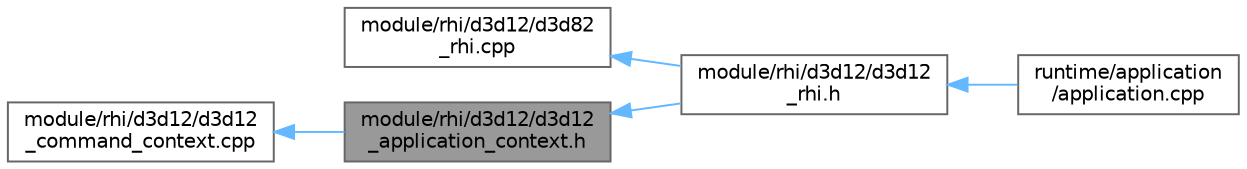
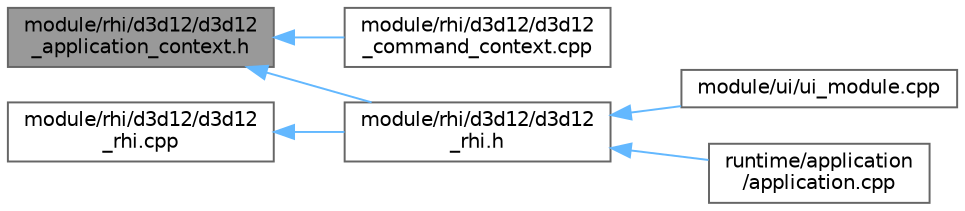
  digraph {
    rankdir=LR
    node [color=grey40 fillcolor=white fontname=Helvetica fontsize=10 shape=box style=filled]
    edge [color=steelblue1 dir=back fontname=Helvetica fontsize=10 labelfontname=Helvetica labelfontsize=10 style=solid]
    n1 [color=gray40 fillcolor=grey60 fontcolor=black height=0.2 label="module/rhi/d3d12/d3d12\l_application_context.h" width=0.4]
    n2 [height=0.2 label="module/rhi/d3d12/d3d12\l_command_context.cpp" width=0.4]
    n3 [height=0.2 label="module/rhi/d3d12/d3d12\l_rhi.h" width=0.4]
+   n4 [height=0.2 label="module/ui/ui_module.cpp" width=0.4]
    n5 [height=0.2 label="runtime/application\l/application.cpp" width=0.4]
-   n6 [height=0.2 label="module/rhi/d3d12/d3d82\l_rhi.cpp" width=0.4]
-   n2 -> n1
+   n6 [height=0.2 label="module/rhi/d3d12/d3d12\l_rhi.cpp" width=0.4]
+   n1 -> n2
    n1 -> n3
+   n3 -> n4
    n3 -> n5
    n6 -> n3
  }
